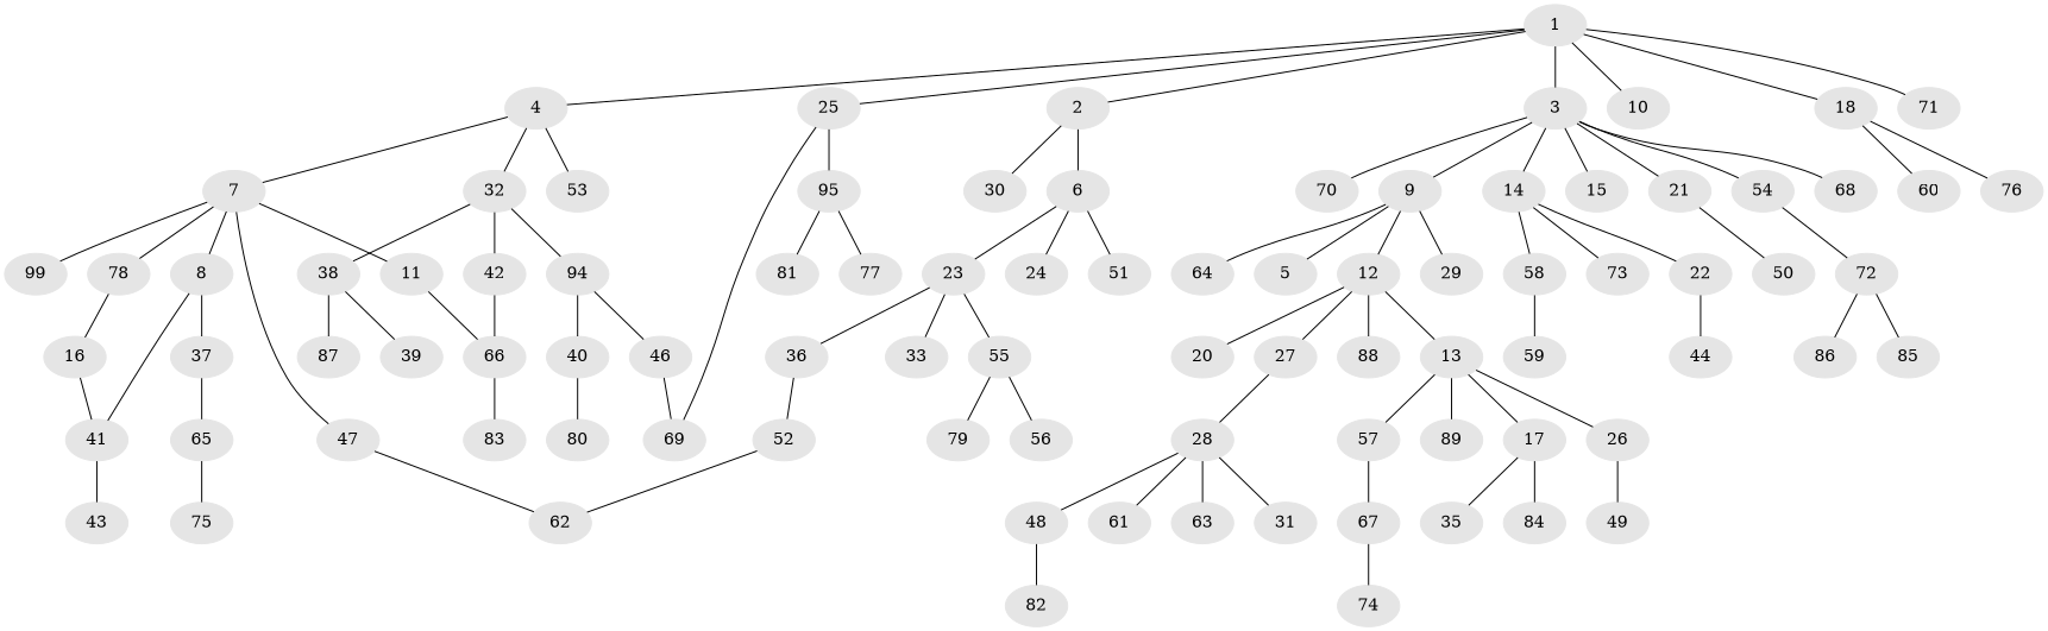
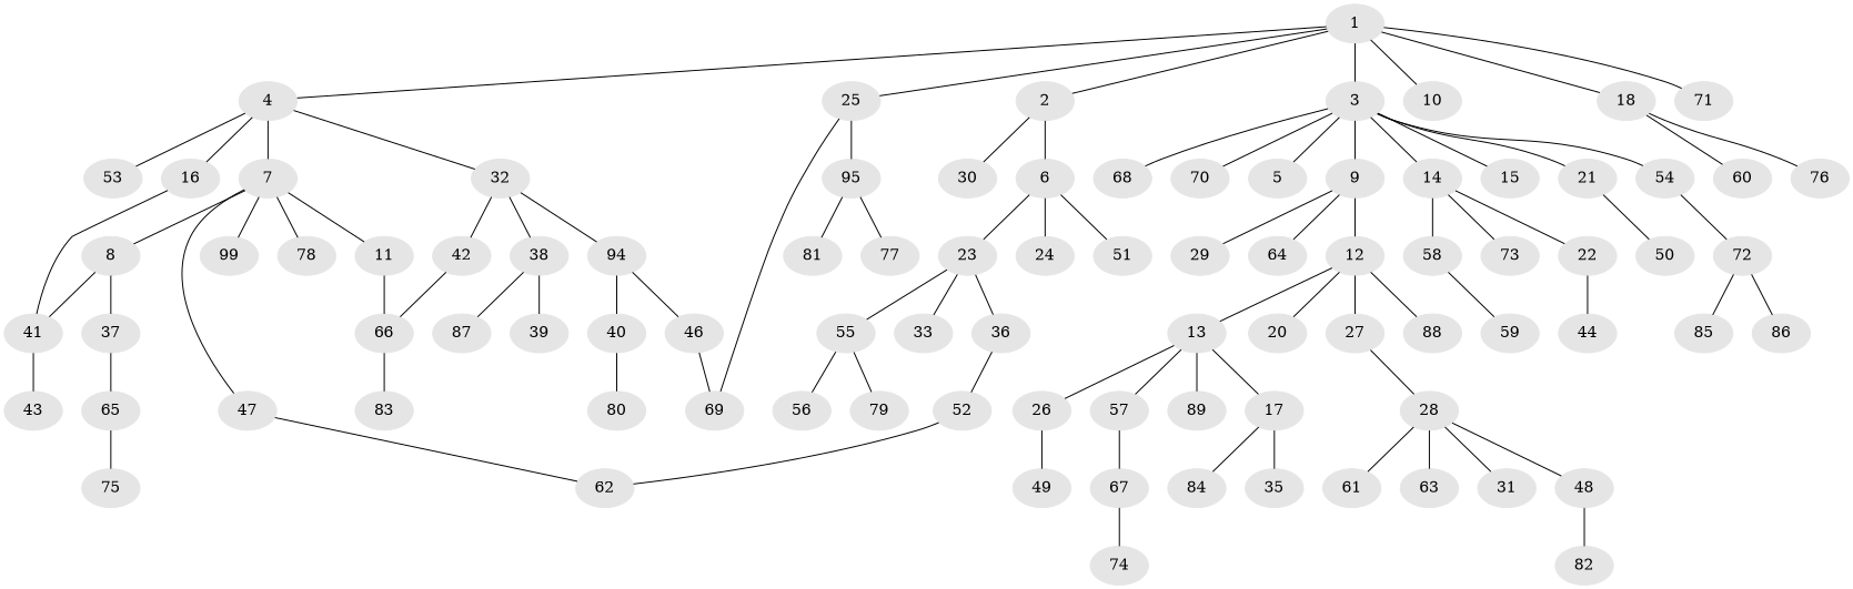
  graph {
    node [color=gray90 style=filled]
    1
    2
    3
    4
    10
    18
    25
    71
    6
    30
    5
    9
    14
    15
    21
    54
    68
    70
    7
    16
    32
    53
    60
    76
    n25 [label=95]
    69
    23
    24
    51
    12
    29
    64
    22
    58
    73
    50
    72
    8
    11
    n40 [label=99]
    47
    78
    41
    n44 [label=94]
    38
    42
    33
    36
    55
    37
    66
    62
    65
    43
    13
    20
    27
    88
    83
    17
    26
    57
    89
    28
    35
    84
    49
    67
    44
    59
    52
    56
    79
    77
    81
    31
    48
    61
    63
    82
    40
    46
    39
    87
    80
    75
    85
    86
    74
    1 -- 2
    1 -- 3
    1 -- 4
    1 -- 10
    1 -- 18
    1 -- 25
    1 -- 71
    2 -- 6
    2 -- 30
-   9 -- 5
+   3 -- 5
    3 -- 9
    3 -- 14
    3 -- 15
    3 -- 21
    3 -- 54
    3 -- 68
    3 -- 70
    4 -- 7
-   78 -- 16
+   4 -- 16
    4 -- 32
    4 -- 53
    18 -- 60
    18 -- 76
    25 -- n25
    25 -- 69
    6 -- 23
    6 -- 24
    6 -- 51
    9 -- 12
    9 -- 29
    9 -- 64
    14 -- 22
    14 -- 58
    14 -- 73
    21 -- 50
    54 -- 72
    7 -- 8
    7 -- 11
    7 -- n40
    7 -- 47
    7 -- 78
    16 -- 41
    32 -- n44
    32 -- 38
    32 -- 42
    n25 -- 77
    n25 -- 81
    23 -- 33
    23 -- 36
    23 -- 55
    12 -- 13
    12 -- 20
    12 -- 27
    12 -- 88
    22 -- 44
    58 -- 59
    72 -- 85
    72 -- 86
    8 -- 41
    8 -- 37
    11 -- 66
    47 -- 62
    41 -- 43
    n44 -- 40
    n44 -- 46
    38 -- 39
    38 -- 87
    42 -- 66
    36 -- 52
    55 -- 56
    55 -- 79
    37 -- 65
    66 -- 83
    65 -- 75
    13 -- 17
    13 -- 26
    13 -- 57
    13 -- 89
    27 -- 28
    17 -- 35
    17 -- 84
    26 -- 49
    57 -- 67
    28 -- 31
    28 -- 48
    28 -- 61
    28 -- 63
    67 -- 74
    52 -- 62
    48 -- 82
    40 -- 80
    46 -- 69
  }
